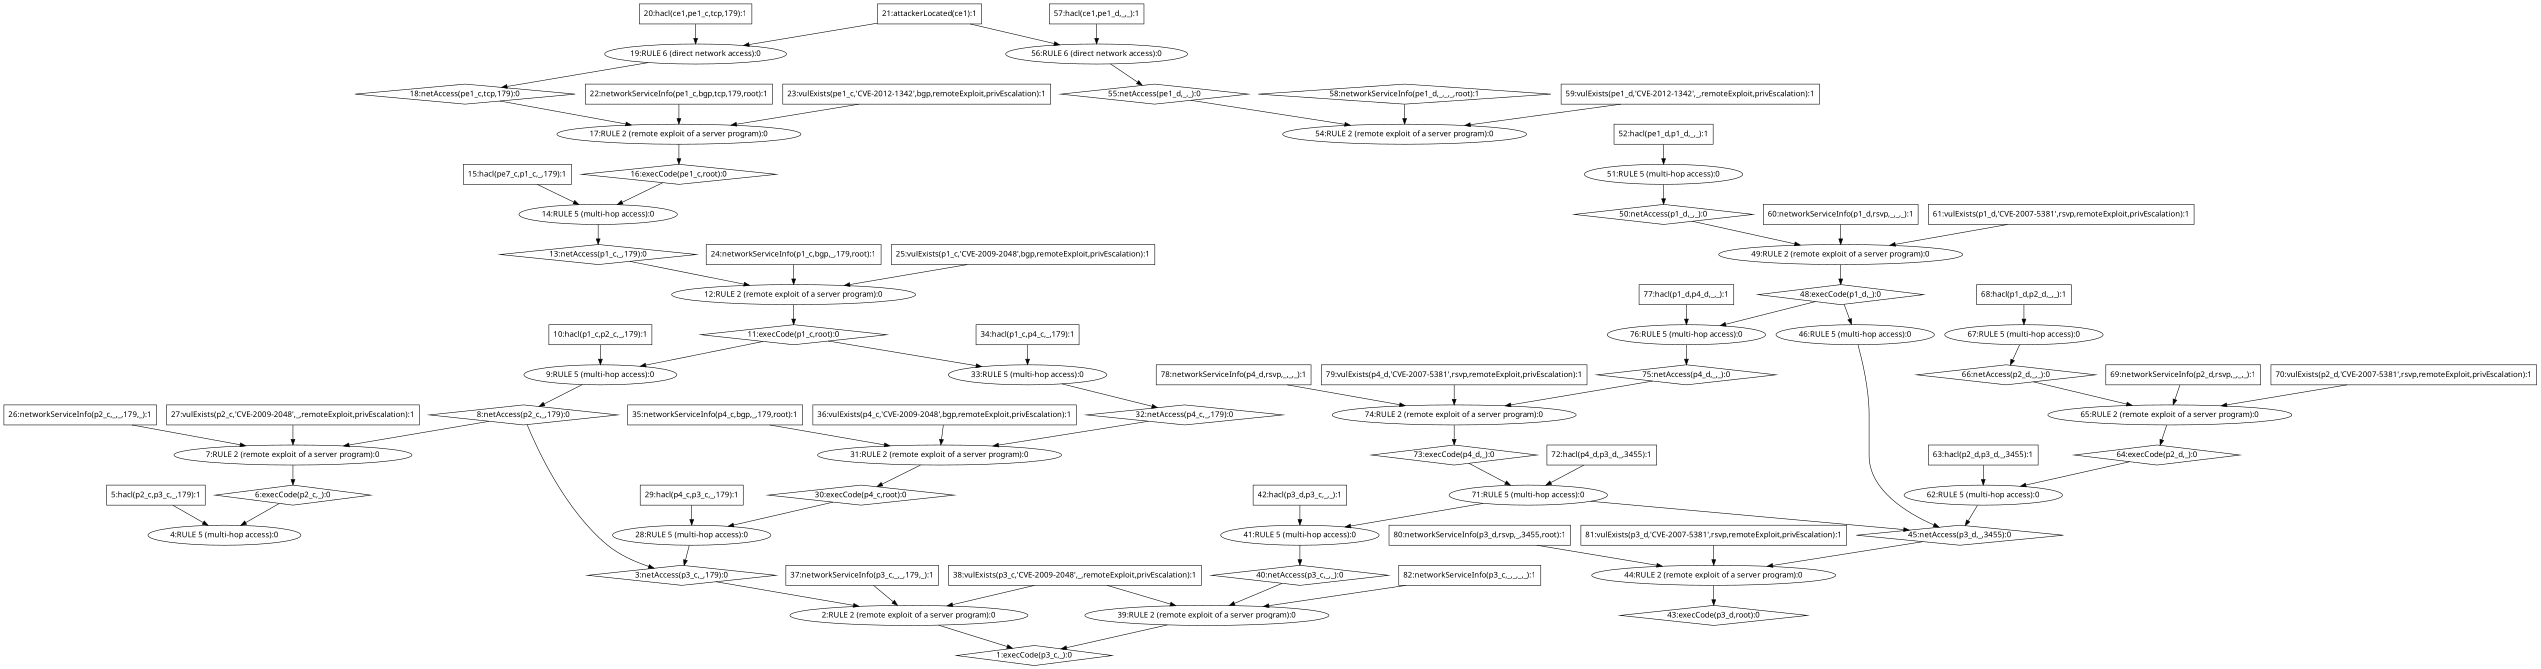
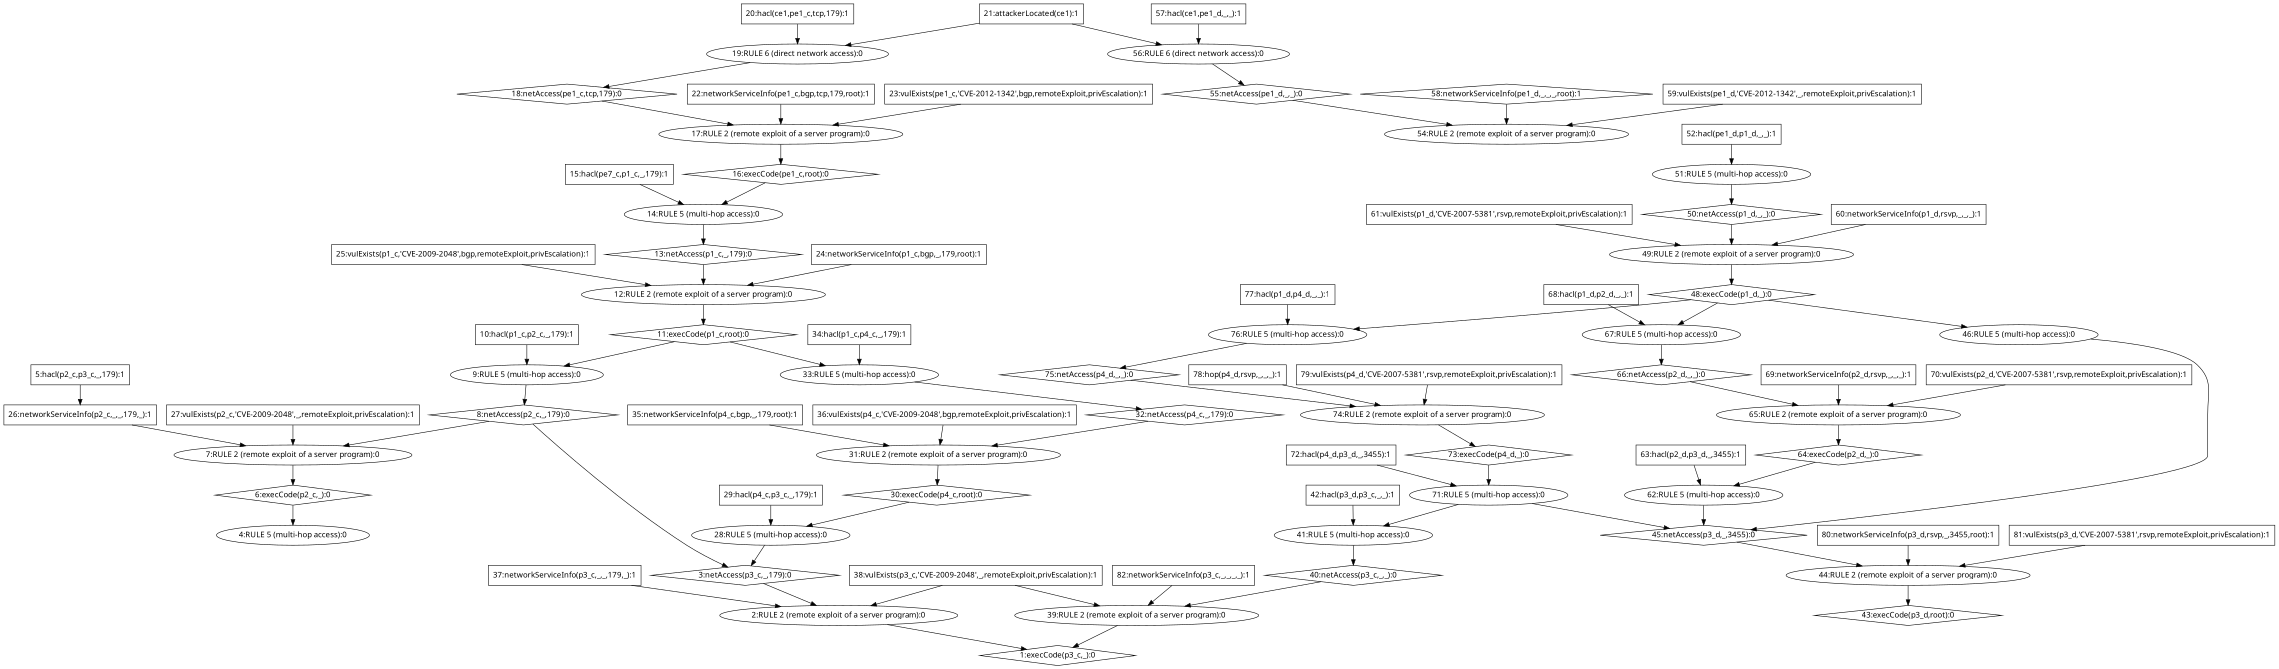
  digraph {
    fontname="Noto Sans"
    node [fontname="Noto Sans" shape=box]
    edge [fontname="Noto Sans"]
    n1 [label="1:execCode(p3_c,_):0" shape=diamond]
    n2 [label="2:RULE 2 (remote exploit of a server program):0" shape=ellipse]
    n3 [label="3:netAccess(p3_c,_,179):0" shape=diamond]
    n4 [label="4:RULE 5 (multi-hop access):0" shape=ellipse]
    n5 [label="5:hacl(p2_c,p3_c,_,179):1"]
    n6 [label="6:execCode(p2_c,_):0" shape=diamond]
    n7 [label="7:RULE 2 (remote exploit of a server program):0" shape=ellipse]
    n8 [label="8:netAccess(p2_c,_,179):0" shape=diamond]
    n9 [label="9:RULE 5 (multi-hop access):0" shape=ellipse]
    n10 [label="10:hacl(p1_c,p2_c,_,179):1"]
    n11 [label="11:execCode(p1_c,root):0" shape=diamond]
    n12 [label="33:RULE 5 (multi-hop access):0" shape=ellipse]
    n13 [label="32:netAccess(p4_c,_,179):0" shape=diamond]
    n14 [label="12:RULE 2 (remote exploit of a server program):0" shape=ellipse]
    n15 [label="13:netAccess(p1_c,_,179):0" shape=diamond]
    n16 [label="14:RULE 5 (multi-hop access):0" shape=ellipse]
    n17 [label="15:hacl(pe7_c,p1_c,_,179):1"]
    n18 [label="16:execCode(pe1_c,root):0" shape=diamond]
    n19 [label="17:RULE 2 (remote exploit of a server program):0" shape=ellipse]
    n20 [label="18:netAccess(pe1_c,tcp,179):0" shape=diamond]
    n21 [label="19:RULE 6 (direct network access):0" shape=ellipse]
    n22 [label="20:hacl(ce1,pe1_c,tcp,179):1"]
    n23 [label="21:attackerLocated(ce1):1"]
    n24 [label="56:RULE 6 (direct network access):0" shape=ellipse]
    n25 [label="55:netAccess(pe1_d,_,_):0" shape=diamond]
    n26 [label="22:networkServiceInfo(pe1_c,bgp,tcp,179,root):1"]
    n27 [label="23:vulExists(pe1_c,'CVE-2012-1342',bgp,remoteExploit,privEscalation):1"]
    n28 [label="24:networkServiceInfo(p1_c,bgp,_,179,root):1"]
    n29 [label="25:vulExists(p1_c,'CVE-2009-2048',bgp,remoteExploit,privEscalation):1"]
    n30 [label="26:networkServiceInfo(p2_c,_,_,179,_):1"]
    n31 [label="27:vulExists(p2_c,'CVE-2009-2048',_,remoteExploit,privEscalation):1"]
    n32 [label="28:RULE 5 (multi-hop access):0" shape=ellipse]
    n33 [label="29:hacl(p4_c,p3_c,_,179):1"]
    n34 [label="30:execCode(p4_c,root):0" shape=diamond]
    n35 [label="31:RULE 2 (remote exploit of a server program):0" shape=ellipse]
    n36 [label="34:hacl(p1_c,p4_c,_,179):1"]
    n37 [label="35:networkServiceInfo(p4_c,bgp,_,179,root):1"]
    n38 [label="36:vulExists(p4_c,'CVE-2009-2048',bgp,remoteExploit,privEscalation):1"]
    n39 [label="37:networkServiceInfo(p3_c,_,_,179,_):1"]
    n40 [label="38:vulExists(p3_c,'CVE-2009-2048',_,remoteExploit,privEscalation):1"]
    n41 [label="39:RULE 2 (remote exploit of a server program):0" shape=ellipse]
    n42 [label="40:netAccess(p3_c,_,_):0" shape=diamond]
    n43 [label="41:RULE 5 (multi-hop access):0" shape=ellipse]
    n44 [label="42:hacl(p3_d,p3_c,_,_):1"]
    n45 [label="43:execCode(p3_d,root):0" shape=diamond]
    n46 [label="44:RULE 2 (remote exploit of a server program):0" shape=ellipse]
    n47 [label="45:netAccess(p3_d,_,3455):0" shape=diamond]
    n48 [label="46:RULE 5 (multi-hop access):0" shape=ellipse]
    n49 [label="48:execCode(p1_d,_):0" shape=diamond]
    n50 [label="67:RULE 5 (multi-hop access):0" shape=ellipse]
    n51 [label="76:RULE 5 (multi-hop access):0" shape=ellipse]
    n52 [label="66:netAccess(p2_d,_,_):0" shape=diamond]
    n53 [label="75:netAccess(p4_d,_,_):0" shape=diamond]
    n54 [label="49:RULE 2 (remote exploit of a server program):0" shape=ellipse]
    n55 [label="50:netAccess(p1_d,_,_):0" shape=diamond]
    n56 [label="51:RULE 5 (multi-hop access):0" shape=ellipse]
    n57 [label="52:hacl(pe1_d,p1_d,_,_):1"]
    n58 [label="54:RULE 2 (remote exploit of a server program):0" shape=ellipse]
    n59 [label="57:hacl(ce1,pe1_d,_,_):1"]
    n60 [label="58:networkServiceInfo(pe1_d,_,_,_,root):1" shape=diamond]
    n61 [label="59:vulExists(pe1_d,'CVE-2012-1342',_,remoteExploit,privEscalation):1"]
    n62 [label="60:networkServiceInfo(p1_d,rsvp,_,_,_):1"]
    n63 [label="61:vulExists(p1_d,'CVE-2007-5381',rsvp,remoteExploit,privEscalation):1"]
    n64 [label="62:RULE 5 (multi-hop access):0" shape=ellipse]
    n65 [label="63:hacl(p2_d,p3_d,_,3455):1"]
    n66 [label="64:execCode(p2_d,_):0" shape=diamond]
    n67 [label="65:RULE 2 (remote exploit of a server program):0" shape=ellipse]
    n68 [label="68:hacl(p1_d,p2_d,_,_):1"]
    n69 [label="69:networkServiceInfo(p2_d,rsvp,_,_,_):1"]
    n70 [label="70:vulExists(p2_d,'CVE-2007-5381',rsvp,remoteExploit,privEscalation):1"]
    n71 [label="71:RULE 5 (multi-hop access):0" shape=ellipse]
    n72 [label="72:hacl(p4_d,p3_d,_,3455):1"]
    n73 [label="73:execCode(p4_d,_):0" shape=diamond]
    n74 [label="74:RULE 2 (remote exploit of a server program):0" shape=ellipse]
    n75 [label="77:hacl(p1_d,p4_d,_,_):1"]
-   n76 [label="78:networkServiceInfo(p4_d,rsvp,_,_,_):1"]
+   n76 [label="78:hop(p4_d,rsvp,_,_,_):1"]
    n77 [label="79:vulExists(p4_d,'CVE-2007-5381',rsvp,remoteExploit,privEscalation):1"]
    n78 [label="80:networkServiceInfo(p3_d,rsvp,_,3455,root):1"]
    n79 [label="81:vulExists(p3_d,'CVE-2007-5381',rsvp,remoteExploit,privEscalation):1"]
    n80 [label="82:networkServiceInfo(p3_c,_,_,_,_):1"]
    n2 -> n1
    n3 -> n2
-   n5 -> n4
+   n5 -> n30
    n6 -> n4
    n7 -> n6
    n8 -> n3
    n8 -> n7
    n9 -> n8
    n10 -> n9
    n11 -> n9
    n11 -> n12
    n12 -> n13
    n13 -> n35
    n14 -> n11
    n15 -> n14
    n16 -> n15
    n17 -> n16
    n18 -> n16
    n19 -> n18
    n20 -> n19
    n21 -> n20
    n22 -> n21
    n23 -> n21
    n23 -> n24
    n24 -> n25
    n25 -> n58
    n26 -> n19
    n27 -> n19
    n28 -> n14
    n29 -> n14
    n30 -> n7
    n31 -> n7
    n32 -> n3
    n33 -> n32
    n34 -> n32
    n35 -> n34
    n36 -> n12
    n37 -> n35
    n38 -> n35
    n39 -> n2
    n40 -> n2
    n40 -> n41
    n41 -> n1
    n42 -> n41
    n43 -> n42
    n44 -> n43
    n46 -> n45
    n47 -> n46
    n48 -> n47
    n49 -> n48
+   n49 -> n50
    n49 -> n51
    n50 -> n52
    n51 -> n53
    n52 -> n67
    n53 -> n74
    n54 -> n49
    n55 -> n54
    n56 -> n55
    n57 -> n56
    n59 -> n24
    n60 -> n58
    n61 -> n58
    n62 -> n54
    n63 -> n54
    n64 -> n47
    n65 -> n64
    n66 -> n64
    n67 -> n66
    n68 -> n50
    n69 -> n67
    n70 -> n67
    n71 -> n43
    n71 -> n47
    n72 -> n71
    n73 -> n71
    n74 -> n73
    n75 -> n51
    n76 -> n74
    n77 -> n74
    n78 -> n46
    n79 -> n46
    n80 -> n41
  }
